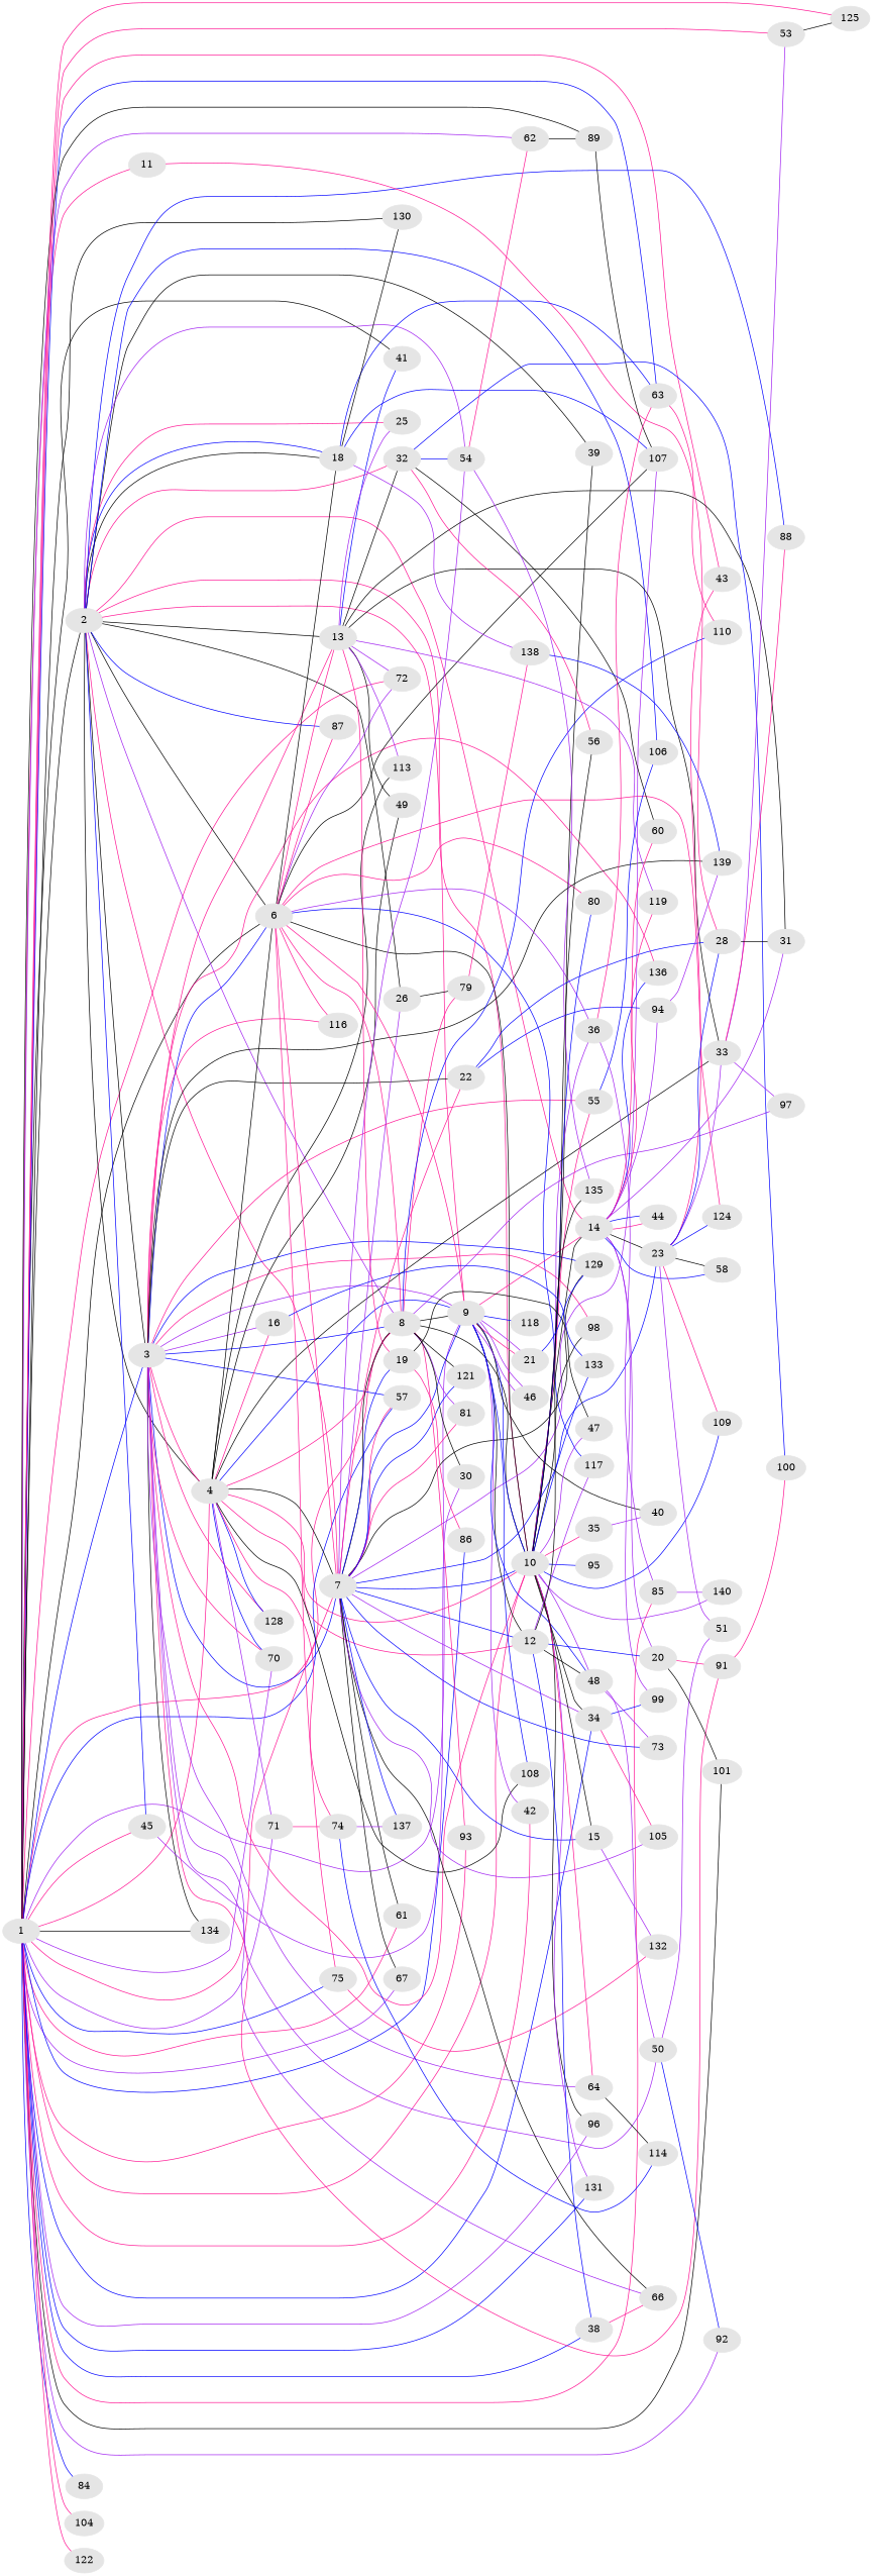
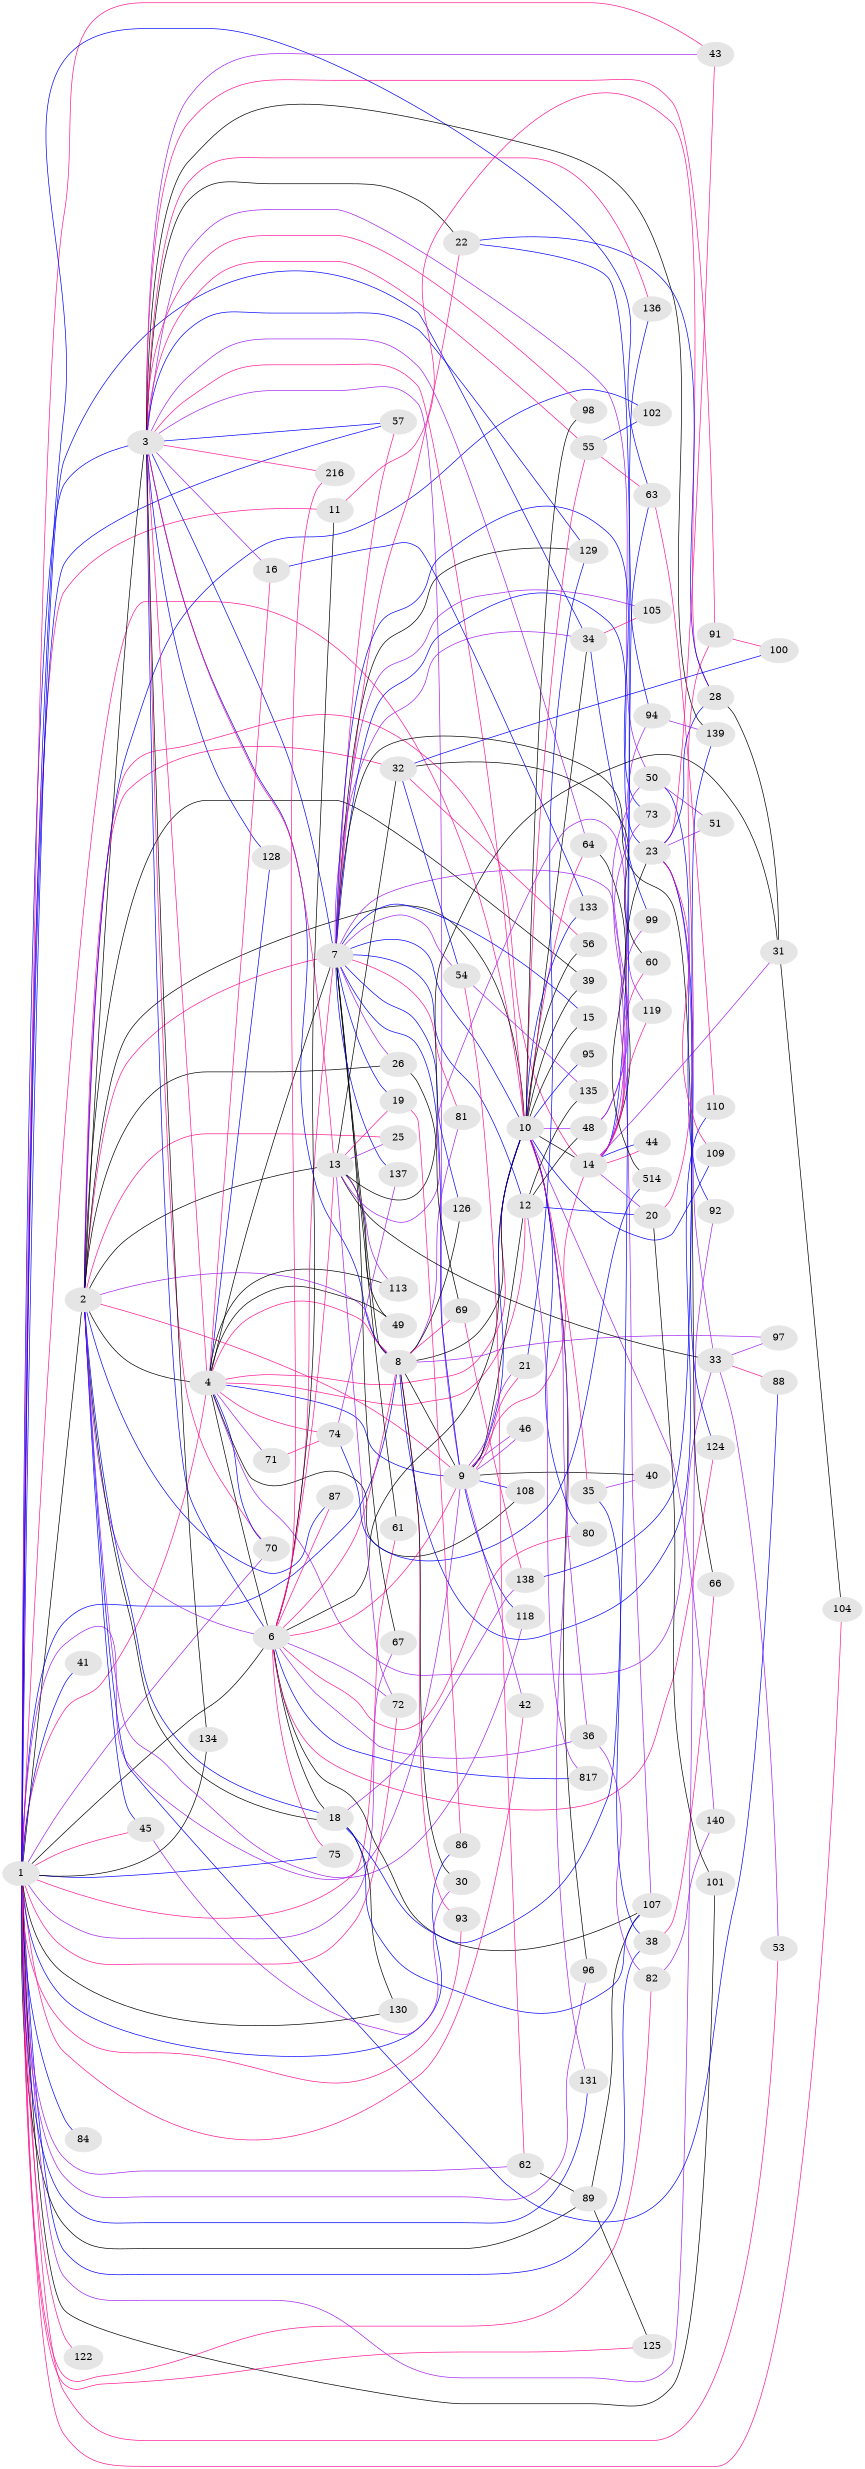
  graph {
    rankdir=LR
    node [color=gray90 style=filled]
    edge [color=deeppink]
    1 [super="+5"]
    2 [super="+78"]
    3 [super="+141"]
    4 [super="+27"]
    6 [super="+77"]
    7 [super="+52"]
    8 [super="+76"]
    9 [super="+120"]
    10 [super="+29"]
    11 [super="+106"]
    34 [super="+123"]
    38
    41
    42 [super="+126"]
    43
    45
    53
    57 [super="+90"]
    61
    62
    63
    67
    70 [super="+85"]
    71
    72
    75
-   82 [super="+103" label=85]
+   82 [super="+103"]
    84
    86
    89 [super="+115"]
    92
    93
    96
    101
    104
    122
    125
    130
    131
    134
    13 [super="+24"]
    14 [super="+15"]
    18 [super="+65"]
    25
    26
    32
    39
    87
    88
-   102 [label=106]
+   102
    118
    16 [super="+111"]
    22
    50
    55
    64
    91
    98
-   116
+   116 [label=216]
    128
    129
    136
    139
    12 [super="+37"]
    33 [super="+69"]
    49
    74
    108
    113
    36 [super="+112"]
    80
    107 [super="+127"]
-   117
+   117 [label=817]
    124
    n75 [label=15]
    19
    23 [super="+59"]
    54
    66
    73
    81
    105
-   121
+   121 [label=126]
    137
    30
-   79
+   79 [label=69]
    97
    110
    21
    40
    46
    48 [super="+83"]
    35
-   47
    56
    95
    109
    133
    140
    28
    99
-   132
    31 [super="+68"]
    119
    20
    44
-   58
    60
    94
    138
    100
    51
-   114
+   114 [label=514]
    135
    1 -- 2 [color=black weight=2]
    1 -- 3 [color=blue weight=2]
    1 -- 4 [weight=3]
    1 -- 6 [color=black weight=2]
-   1 -- 7 [weight=2]
-   1 -- 8 [weight=2]
+   1 -- 8 [color=blue weight=2]
    1 -- 9 [color=purple weight=2]
    1 -- 10 [weight=2]
    1 -- 11
    1 -- 34 [color=blue]
    1 -- 38 [color=blue]
-   1 -- 41 [color=black]
+   1 -- 41 [color=blue]
    1 -- 42 [weight=2]
    1 -- 43
    1 -- 45
    1 -- 53
    1 -- 57 [color=blue]
    1 -- 61
    1 -- 62 [color=purple]
    1 -- 63 [color=blue]
    1 -- 67 [color=purple]
    1 -- 70 [color=purple]
-   1 -- 71 [color=purple]
    1 -- 72
    1 -- 75 [color=blue]
    1 -- 82
    1 -- 84 [color=blue weight=2]
    1 -- 86 [color=blue]
    1 -- 89 [color=black]
    1 -- 92 [color=purple]
    1 -- 93
    1 -- 96 [color=purple]
    1 -- 101 [color=black]
    1 -- 104
    1 -- 122 [weight=2]
    1 -- 125
    1 -- 130 [color=black]
    1 -- 131 [color=blue]
    1 -- 134 [color=black]
    2 -- 3 [color=black]
    2 -- 4 [color=black]
-   2 -- 6 [color=black]
+   2 -- 6 [color=purple]
    2 -- 7
    2 -- 8 [color=purple]
    2 -- 9
-   2 -- 10
+   2 -- 10 [color=black]
    2 -- 45 [color=blue]
    2 -- 13 [color=black]
    2 -- 14
    2 -- 18 [color=black]
    2 -- 18 [color=blue]
    2 -- 25
    2 -- 26 [color=black]
    2 -- 32
    2 -- 39 [color=black]
    2 -- 87 [color=blue]
    2 -- 88 [color=blue]
    2 -- 102 [color=blue]
-   2 -- 54 [color=purple]
+   2 -- 118 [color=purple]
    3 -- 4
    3 -- 6 [color=blue]
    3 -- 7 [color=blue]
    3 -- 8 [color=blue]
    3 -- 9 [color=purple]
    3 -- 10
-   3 -- 66 [color=purple]
+   3 -- 43 [color=purple]
    3 -- 57 [color=blue]
    3 -- 70
    3 -- 134 [color=black]
    3 -- 13
    3 -- 16 [color=purple weight=2]
    3 -- 22 [color=black]
    3 -- 50 [color=purple]
    3 -- 55
    3 -- 64 [color=purple]
    3 -- 91
    3 -- 98
    3 -- 116
-   3 -- 128
+   3 -- 128 [color=blue]
    3 -- 129 [color=blue]
    3 -- 136
    3 -- 139 [color=black]
    4 -- 6 [color=black]
    4 -- 7 [color=black weight=2]
    4 -- 8
    4 -- 9 [color=blue weight=2]
    4 -- 10 [weight=2]
    4 -- 70 [color=blue]
    4 -- 71 [color=purple]
    4 -- 16
    4 -- 128 [color=blue]
    4 -- 12
-   4 -- 33 [color=black]
+   4 -- 33 [color=purple]
    4 -- 49 [color=black]
    4 -- 74
    4 -- 108 [color=black]
    4 -- 113 [color=black]
    6 -- 7
    6 -- 8
    6 -- 9
    6 -- 10 [color=black]
+   6 -- 11 [color=black]
    6 -- 72 [color=purple]
    6 -- 75
    6 -- 13
    6 -- 18 [color=black]
    6 -- 87
    6 -- 116
    6 -- 36 [color=purple]
    6 -- 80
    6 -- 107 [color=black]
    6 -- 117 [color=blue]
    6 -- 124
    7 -- 8 [color=black]
    7 -- 9 [color=blue]
    7 -- 10 [color=blue]
    7 -- 34 [color=purple]
    7 -- 57
    7 -- 61 [color=black]
    7 -- 67 [color=black]
    7 -- 26 [color=purple]
    7 -- 22
    7 -- 129 [color=black]
    7 -- 12 [color=blue]
    7 -- 107 [color=purple]
    7 -- n75 [color=blue]
    7 -- 19 [color=blue]
    7 -- 23 [color=blue]
    7 -- 54 [color=purple]
    7 -- 66 [color=black]
    7 -- 73 [color=blue]
    7 -- 81
    7 -- 105 [color=purple]
    7 -- 121 [color=blue]
    7 -- 137 [color=blue]
    8 -- 9 [color=black]
    8 -- 10 [color=black weight=2]
    8 -- 93
    8 -- 81 [color=purple]
    8 -- 121 [color=black]
    8 -- 30 [color=black]
    8 -- 79
    8 -- 97 [color=purple]
    8 -- 110 [color=blue]
    9 -- 10 [color=blue]
    9 -- 42 [color=purple]
    9 -- 14
    9 -- 118 [color=blue]
    9 -- 12 [color=black]
    9 -- 108 [color=blue]
    9 -- 21
    9 -- 21 [color=purple]
    9 -- 40 [color=black]
    9 -- 46 [color=purple]
    9 -- 46 [color=purple]
-   9 -- 48 [color=blue]
    10 -- 34 [color=black]
    10 -- 96 [color=black]
    10 -- 131 [color=purple]
    10 -- 14 [color=black]
    10 -- 39 [color=black]
    10 -- 55
    10 -- 64
    10 -- 98 [color=black]
    10 -- 36 [color=purple]
    10 -- 80 [color=blue]
    10 -- n75 [color=black]
    10 -- 48 [color=purple]
    10 -- 35 [weight=2]
-   10 -- 47 [color=purple]
    10 -- 56 [color=black]
    10 -- 95 [color=blue weight=2]
    10 -- 109 [color=blue]
    10 -- 133 [color=blue]
    10 -- 140 [color=purple]
    11 -- 28
    34 -- 105
    34 -- 99 [color=blue]
    38 -- 66
    45 -- 30 [color=purple]
    62 -- 89 [color=black]
    63 -- 110
    71 -- 74
-   75 -- 132
    82 -- 140 [color=purple]
-   53 -- 125 [color=black]
+   89 -- 125 [color=black]
    89 -- 107 [color=black]
-   13 -- 41 [color=blue]
    13 -- 72 [color=purple]
    13 -- 25 [color=purple]
    13 -- 32 [color=black]
    13 -- 33 [color=black]
    13 -- 49 [color=black]
    13 -- 113 [color=purple]
    13 -- 19
    13 -- 31 [color=black]
    13 -- 119 [color=purple]
    14 -- 136 [color=blue]
    14 -- 23 [color=black]
    14 -- 99 [color=purple]
    14 -- 31 [color=purple]
    14 -- 119
    14 -- 20 [color=purple]
    14 -- 44
    14 -- 44 [color=blue]
-   14 -- 58 [color=blue]
    14 -- 60
    14 -- 94 [color=purple]
    18 -- 63 [color=blue]
    18 -- 130 [color=black]
    18 -- 107 [color=blue]
    18 -- 138 [color=purple]
    26 -- 79 [color=black]
    32 -- 54 [color=blue]
    32 -- 56
    32 -- 60 [color=black]
    32 -- 100 [color=blue]
    16 -- 133 [color=blue]
    22 -- 28 [color=blue]
    22 -- 94 [color=blue]
    50 -- 92 [color=blue]
    50 -- 51 [color=purple]
    55 -- 102 [color=blue]
    64 -- 114 [color=black]
    91 -- 100
-   12 -- 38 [color=blue]
+   35 -- 38 [color=blue]
    12 -- 117 [color=purple]
    12 -- 48 [color=black]
    12 -- 20 [color=blue]
    12 -- 135 [color=black]
    33 -- 53 [color=purple]
    33 -- 88
    33 -- 97 [color=purple]
    74 -- 137 [color=purple]
    74 -- 114 [color=blue]
-   36 -- 63
+   55 -- 63
    36 -- 82 [color=purple]
-   n75 -- 132 [color=purple]
    19 -- 86
-   19 -- 47 [color=black]
    23 -- 43
    23 -- 33 [color=purple]
    23 -- 124 [color=blue]
    23 -- 109
    23 -- 28 [color=blue]
-   23 -- 58 [color=black]
    23 -- 51 [color=purple]
    54 -- 62
    54 -- 135 [color=purple]
    79 -- 138
    21 -- 129 [color=blue]
    48 -- 50 [color=purple]
    48 -- 73 [color=purple]
    35 -- 40 [color=purple]
    28 -- 31 [color=black]
+   31 -- 104 [color=black]
    20 -- 101 [color=black]
    20 -- 91
    94 -- 139 [color=purple]
    138 -- 139 [color=blue]
  }
